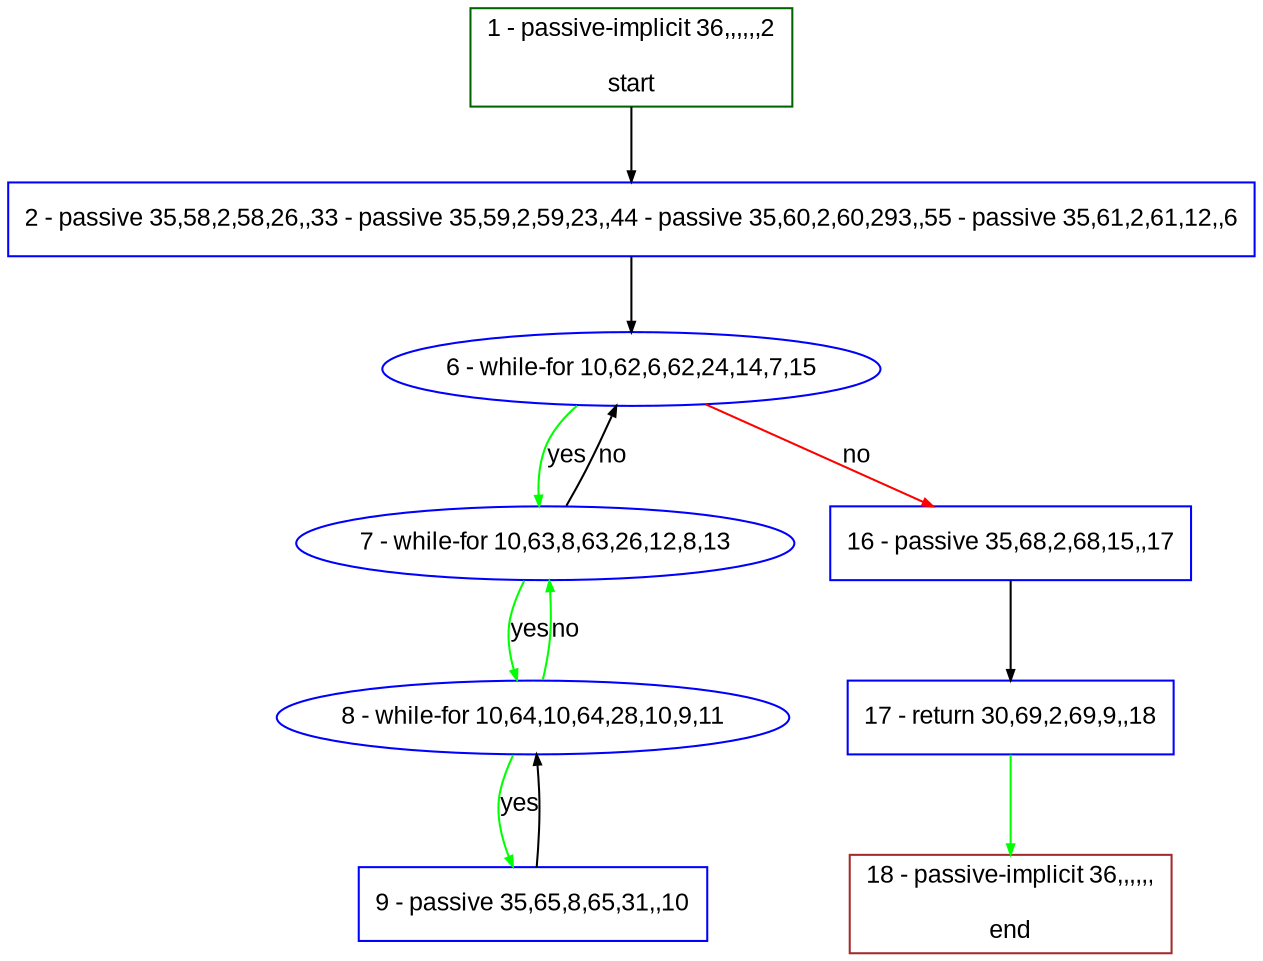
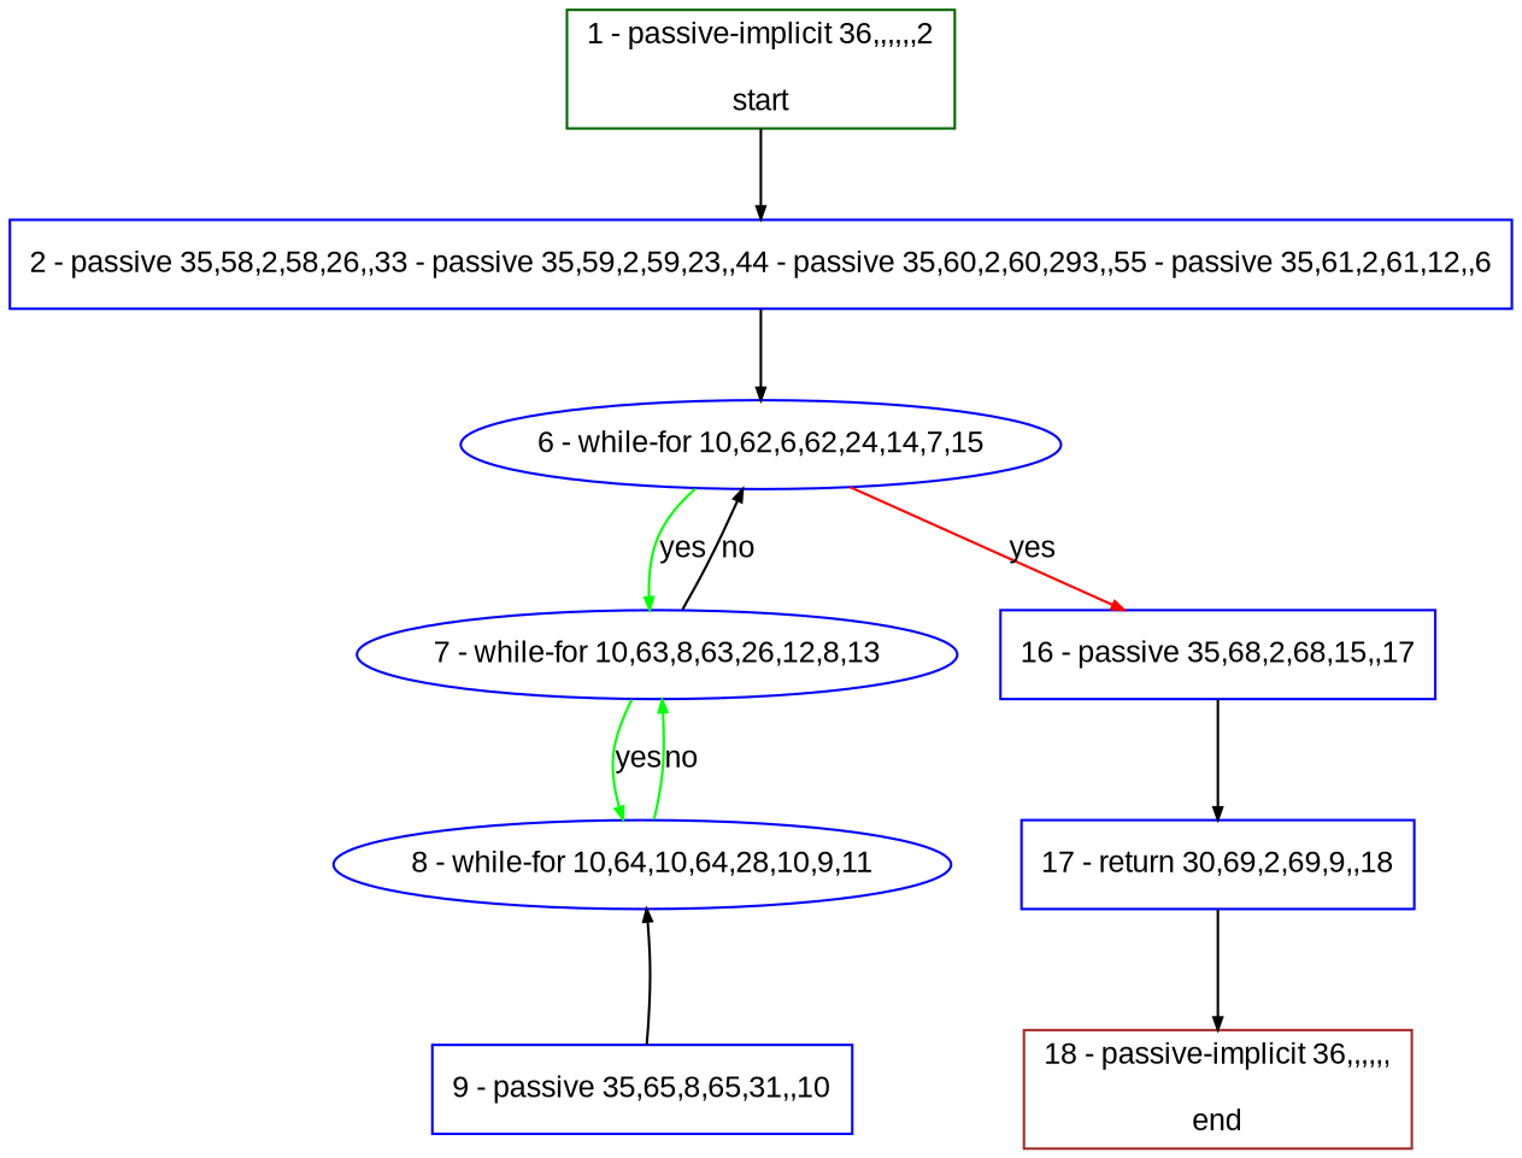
  digraph {
    bgcolor=white
    compound=true
    fillcolor="#FFFFCC"
    fontname=Arial
    fontsize=12
    pack=true
    packmode=clust
    style="rounded,filled"
    node [color="#0000ff" compound=true fillcolor="#ffffff" fixedsize=false fontname=Arial fontsize=12 node_initialized=no shape=box style=filled]
    edge [arrowhead=normal arrowsize=0.5 arrowtail=none color="#000000" compound=true dir=forward fontcolor=black fontname=Arial fontsize=12]
    n1 [label="2 - passive 35,58,2,58,26,,33 - passive 35,59,2,59,23,,44 - passive 35,60,2,60,293,,55 - passive 35,61,2,61,12,,6"]
    n2 [label="6 - while-for 10,62,6,62,24,14,7,15" shape=oval]
    n3 [label="7 - while-for 10,63,8,63,26,12,8,13" shape=oval]
    n4 [label="16 - passive 35,68,2,68,15,,17"]
    n5 [color="#006400" label="1 - passive-implicit 36,,,,,,2\n\nstart"]
    n6 [label="8 - while-for 10,64,10,64,28,10,9,11" shape=oval]
    n7 [label="17 - return 30,69,2,69,9,,18"]
    n8 [label="9 - passive 35,65,8,65,31,,10"]
    n9 [color="#a52a2a" label="18 - passive-implicit 36,,,,,,\n\nend"]
    n1 -> n2
    n2 -> n3 [color="#00ff00" label=yes]
-   n2 -> n4 [color="#ff0000" label=no]
+   n2 -> n4 [color="#ff0000" label=yes]
    n3 -> n2 [label=no]
    n3 -> n6 [color="#00ff00" label=yes]
    n4 -> n7
    n5 -> n1
    n6 -> n3 [color="#00ff00" label=no]
-   n6 -> n8 [color="#00ff00" label=yes]
-   n7 -> n9 [color="#00ff00"]
+   n7 -> n9
    n8 -> n6
  }
